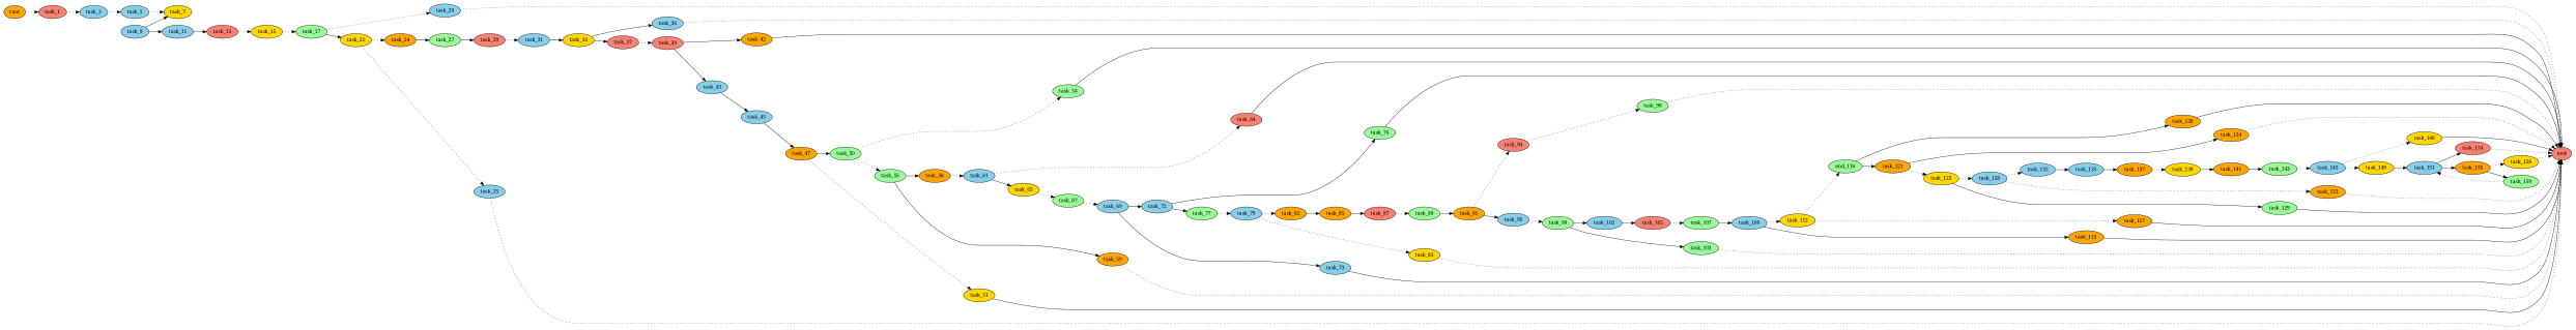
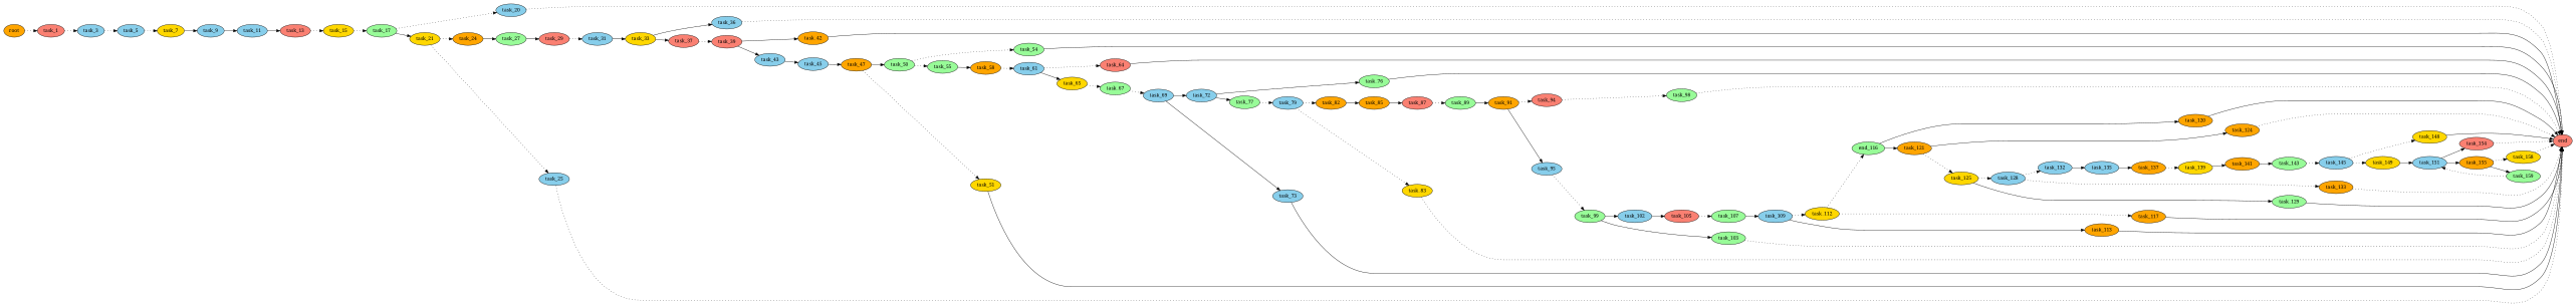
  digraph {
    fontname="Noto Serif"
    rankdir=LR
    node [fillcolor=skyblue fontname="Noto Serif" style=filled]
    edge [fontname="Noto Serif" style=solid]
    root [fillcolor=orange]
    task_1 [fillcolor=salmon]
    task_3
    task_5
    task_7 [fillcolor=gold]
    task_9
    task_11
    task_13 [fillcolor=salmon]
    task_15 [fillcolor=gold]
    task_17 [fillcolor=palegreen]
    task_20
    task_21 [fillcolor=gold]
    end [fillcolor=salmon]
    task_24 [fillcolor=orange]
    task_25
    task_27 [fillcolor=palegreen]
    task_29 [fillcolor=salmon]
    task_31
    task_33 [fillcolor=gold]
    task_36
    task_37 [fillcolor=salmon]
    task_39 [fillcolor=salmon]
    task_42 [fillcolor=orange]
    task_43
    task_45
    task_47 [fillcolor=orange]
    task_50 [fillcolor=palegreen]
    task_51 [fillcolor=gold]
    task_54 [fillcolor=palegreen]
    task_55 [fillcolor=palegreen]
    task_58 [fillcolor=orange]
-   task_59 [fillcolor=orange]
    task_61
    task_64 [fillcolor=salmon]
    task_65 [fillcolor=gold]
    task_67 [fillcolor=palegreen]
    task_69
    task_72
    task_73
    task_76 [fillcolor=palegreen]
    task_77 [fillcolor=palegreen]
    task_79
    task_82 [fillcolor=orange]
    task_83 [fillcolor=gold]
    task_85 [fillcolor=orange]
    task_87 [fillcolor=salmon]
    task_89 [fillcolor=palegreen]
    task_91 [fillcolor=orange]
    task_94 [fillcolor=salmon]
    task_95
    task_98 [fillcolor=palegreen]
    task_99 [fillcolor=palegreen]
    task_102
    task_103 [fillcolor=palegreen]
    task_105 [fillcolor=salmon]
    task_107 [fillcolor=palegreen]
    task_109
    task_112 [fillcolor=gold]
    task_113 [fillcolor=orange]
    n60 [fillcolor=palegreen label=end_116]
    task_117 [fillcolor=orange]
    task_120 [fillcolor=orange]
    task_121 [fillcolor=orange]
    task_124 [fillcolor=orange]
    task_125 [fillcolor=gold]
    task_128
    task_129 [fillcolor=palegreen]
    task_132
    task_133 [fillcolor=orange]
    task_135
    task_137 [fillcolor=orange]
    task_139 [fillcolor=gold]
    task_141 [fillcolor=orange]
    task_143 [fillcolor=palegreen]
    task_145
    task_148 [fillcolor=gold]
    task_149 [fillcolor=gold]
    task_151
    task_154 [fillcolor=salmon]
    task_155 [fillcolor=orange]
    task_158 [fillcolor=gold]
    task_159 [fillcolor=palegreen]
    root -> task_1 [style=dotted]
    task_1 -> task_3 [style=dotted]
    task_3 -> task_5 [style=dotted]
    task_5 -> task_7 [style=dotted]
-   task_9 -> task_7
+   task_7 -> task_9
    task_9 -> task_11
    task_11 -> task_13
    task_13 -> task_15 [style=dotted]
    task_15 -> task_17 [style=dotted]
    task_17 -> task_20 [style=dotted]
    task_17 -> task_21
    task_20 -> end [style=dotted]
    task_21 -> task_24 [style=dotted]
    task_21 -> task_25 [style=dotted]
    task_24 -> task_27
    task_25 -> end [style=dotted]
    task_27 -> task_29
    task_29 -> task_31 [style=dotted]
    task_31 -> task_33
    task_33 -> task_36
    task_33 -> task_37
    task_36 -> end [style=dotted]
    task_37 -> task_39 [style=dotted]
    task_39 -> task_42
    task_39 -> task_43
    task_42 -> end
    task_43 -> task_45
    task_45 -> task_47
    task_47 -> task_50
    task_47 -> task_51 [style=dotted]
    task_50 -> task_54 [style=dotted]
    task_50 -> task_55 [style=dotted]
    task_51 -> end
    task_54 -> end
    task_55 -> task_58
-   task_55 -> task_59
    task_58 -> task_61 [style=dotted]
-   task_59 -> end [style=dotted]
    task_61 -> task_64 [style=dotted]
    task_61 -> task_65
    task_64 -> end
    task_65 -> task_67 [style=dotted]
    task_67 -> task_69 [style=dotted]
    task_69 -> task_72
    task_69 -> task_73
    task_72 -> task_76
    task_72 -> task_77
    task_73 -> end
    task_76 -> end
    task_77 -> task_79 [style=dotted]
    task_79 -> task_82 [style=dotted]
    task_79 -> task_83 [style=dotted]
    task_82 -> task_85
    task_83 -> end [style=dotted]
    task_85 -> task_87
    task_87 -> task_89 [style=dotted]
    task_89 -> task_91
    task_91 -> task_94 [style=dotted]
    task_91 -> task_95
    task_94 -> task_98 [style=dotted]
    task_95 -> task_99 [style=dotted]
    task_98 -> end [style=dotted]
    task_99 -> task_102
    task_99 -> task_103
    task_102 -> task_105
    task_103 -> end [style=dotted]
    task_105 -> task_107 [style=dotted]
    task_107 -> task_109
    task_109 -> task_112 [style=dotted]
    task_109 -> task_113
    task_112 -> n60 [style=dotted]
    task_112 -> task_117 [style=dotted]
    task_113 -> end
    n60 -> task_120
    n60 -> task_121
    task_117 -> end
    task_120 -> end
    task_121 -> task_124
    task_121 -> task_125 [style=dotted]
    task_124 -> end [style=dotted]
    task_125 -> task_128 [style=dotted]
    task_125 -> task_129
    task_128 -> task_132 [style=dotted]
    task_128 -> task_133 [style=dotted]
    task_129 -> end
    task_132 -> task_135
    task_133 -> end [style=dotted]
    task_135 -> task_137
    task_137 -> task_139 [style=dotted]
    task_139 -> task_141
    task_141 -> task_143
    task_143 -> task_145 [style=dotted]
    task_145 -> task_148 [style=dotted]
    task_145 -> task_149 [style=dotted]
    task_148 -> end
    task_149 -> task_151
    task_151 -> task_154
    task_151 -> task_155
    task_154 -> end [style=dotted]
    task_155 -> task_158 [style=dotted]
    task_155 -> task_159
    task_158 -> end [style=dotted]
    task_159 -> task_151 [style=dotted]
  }
